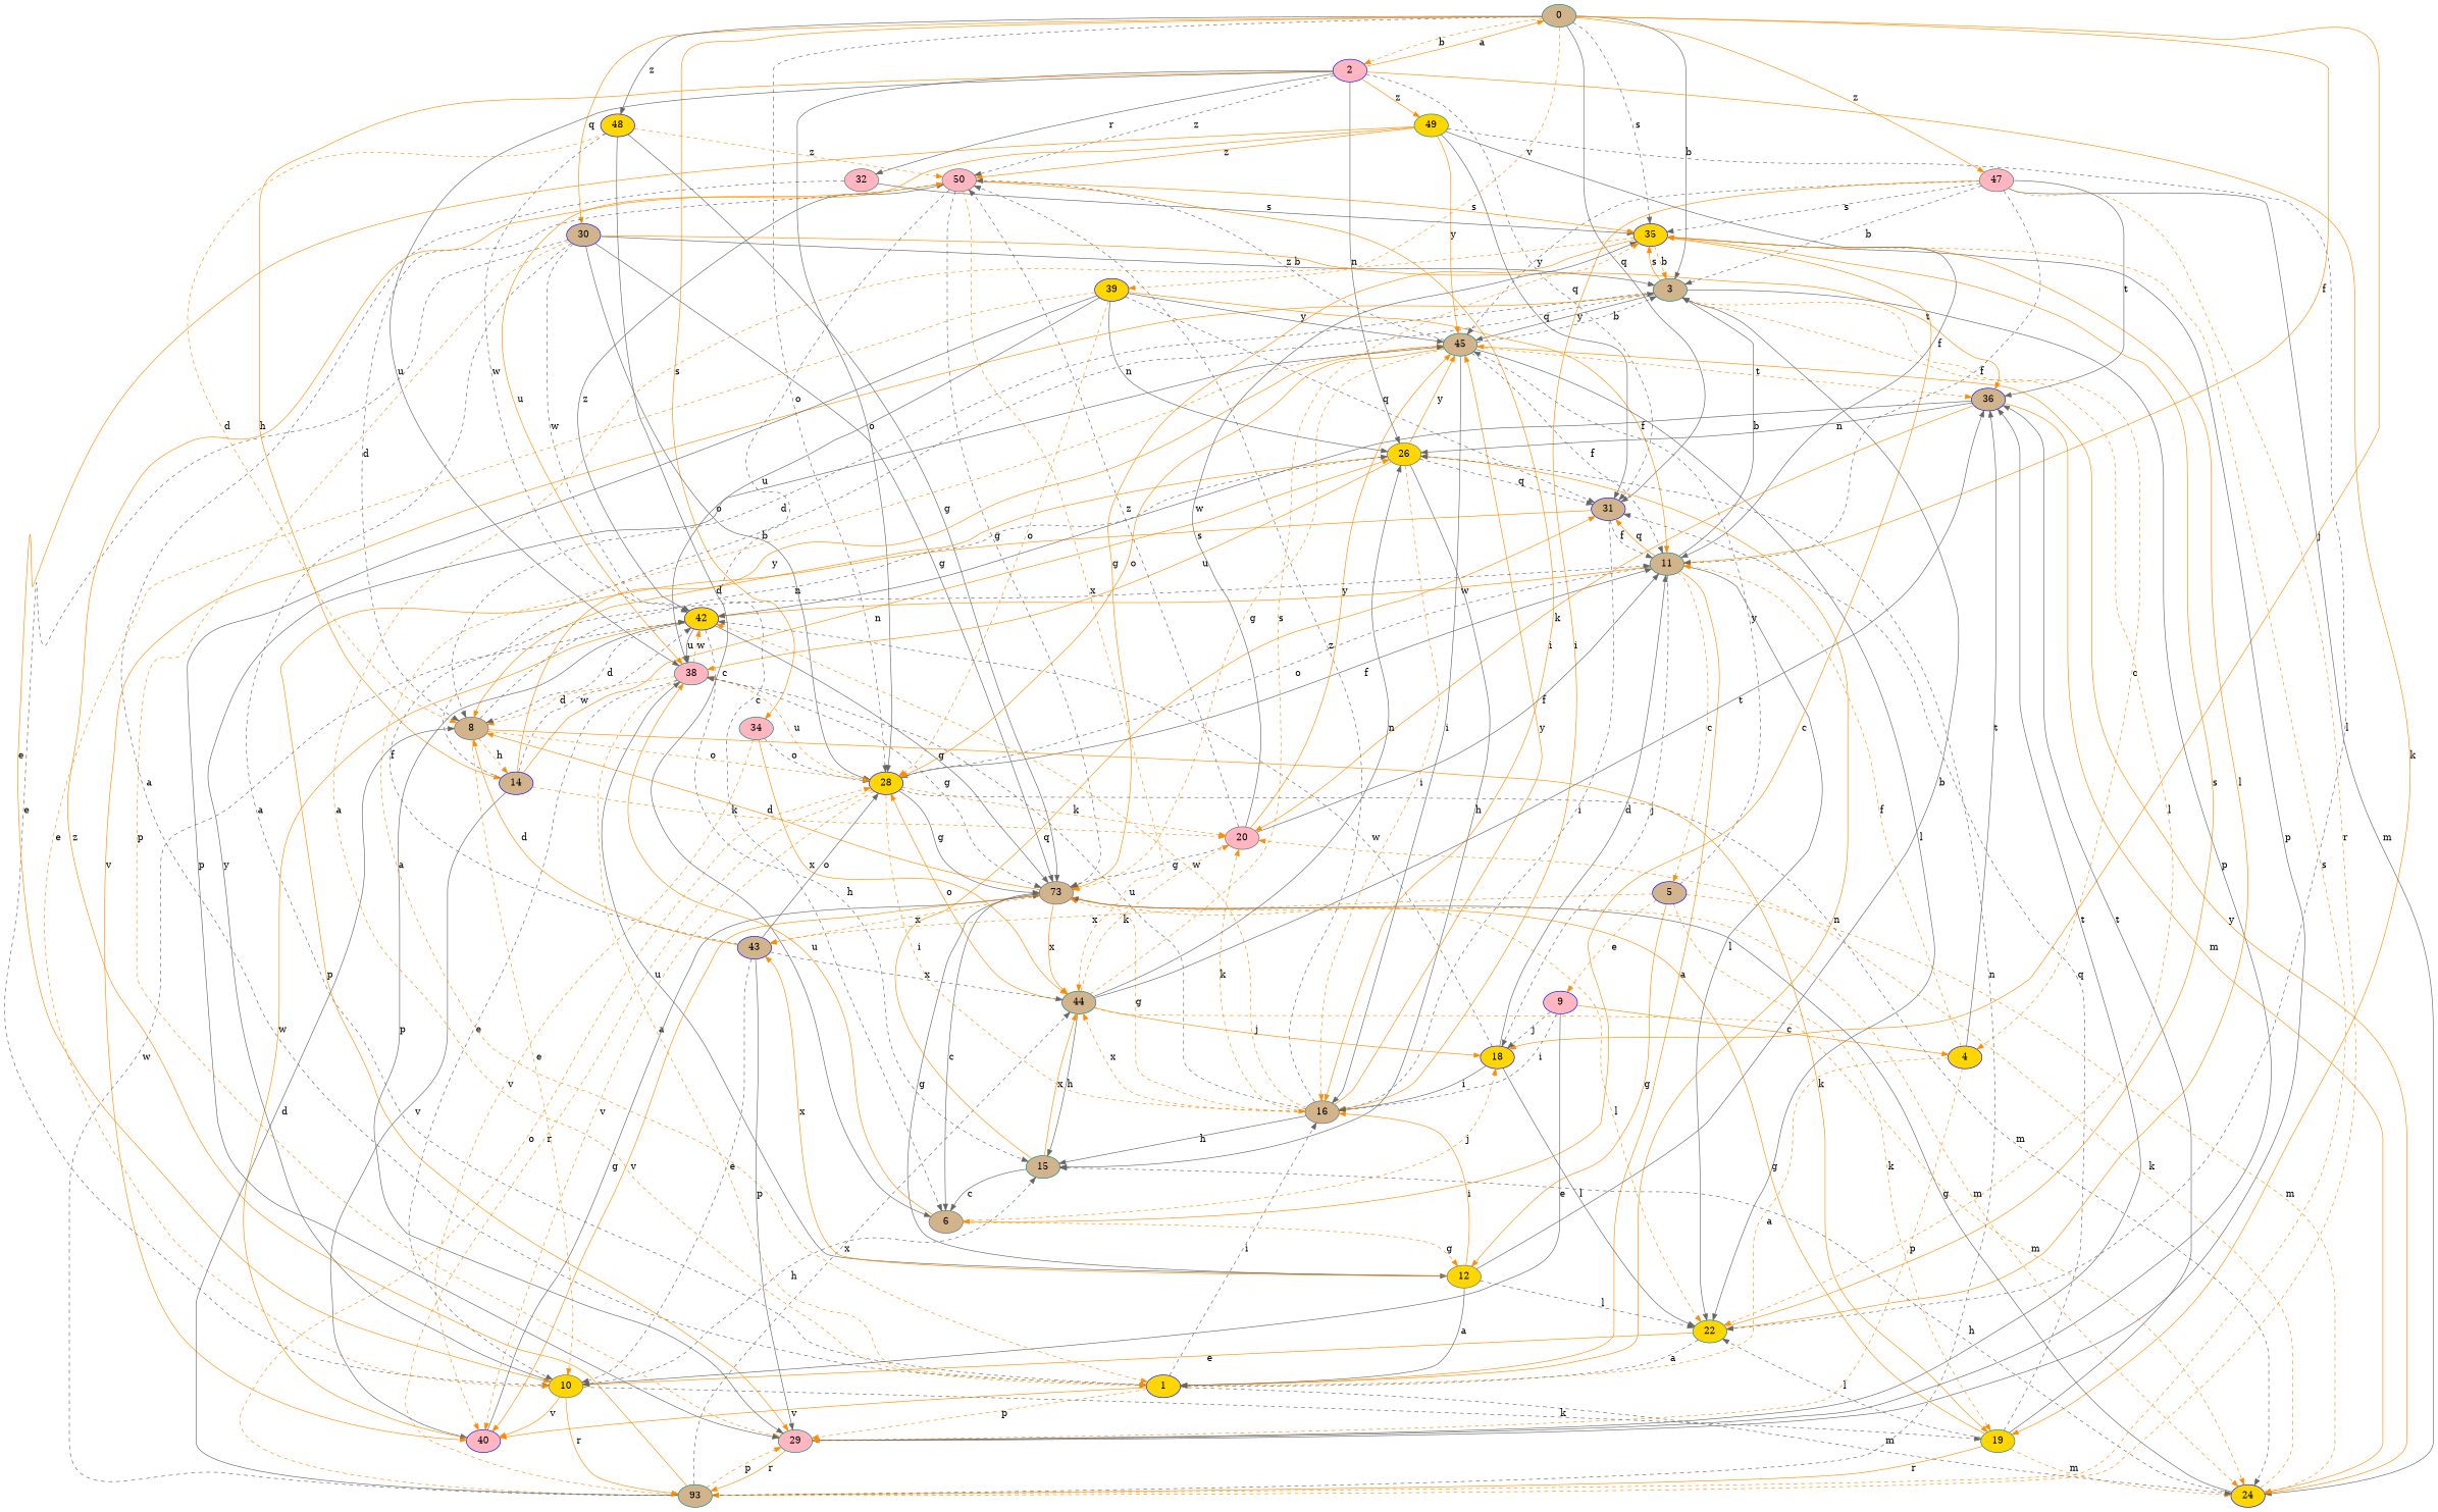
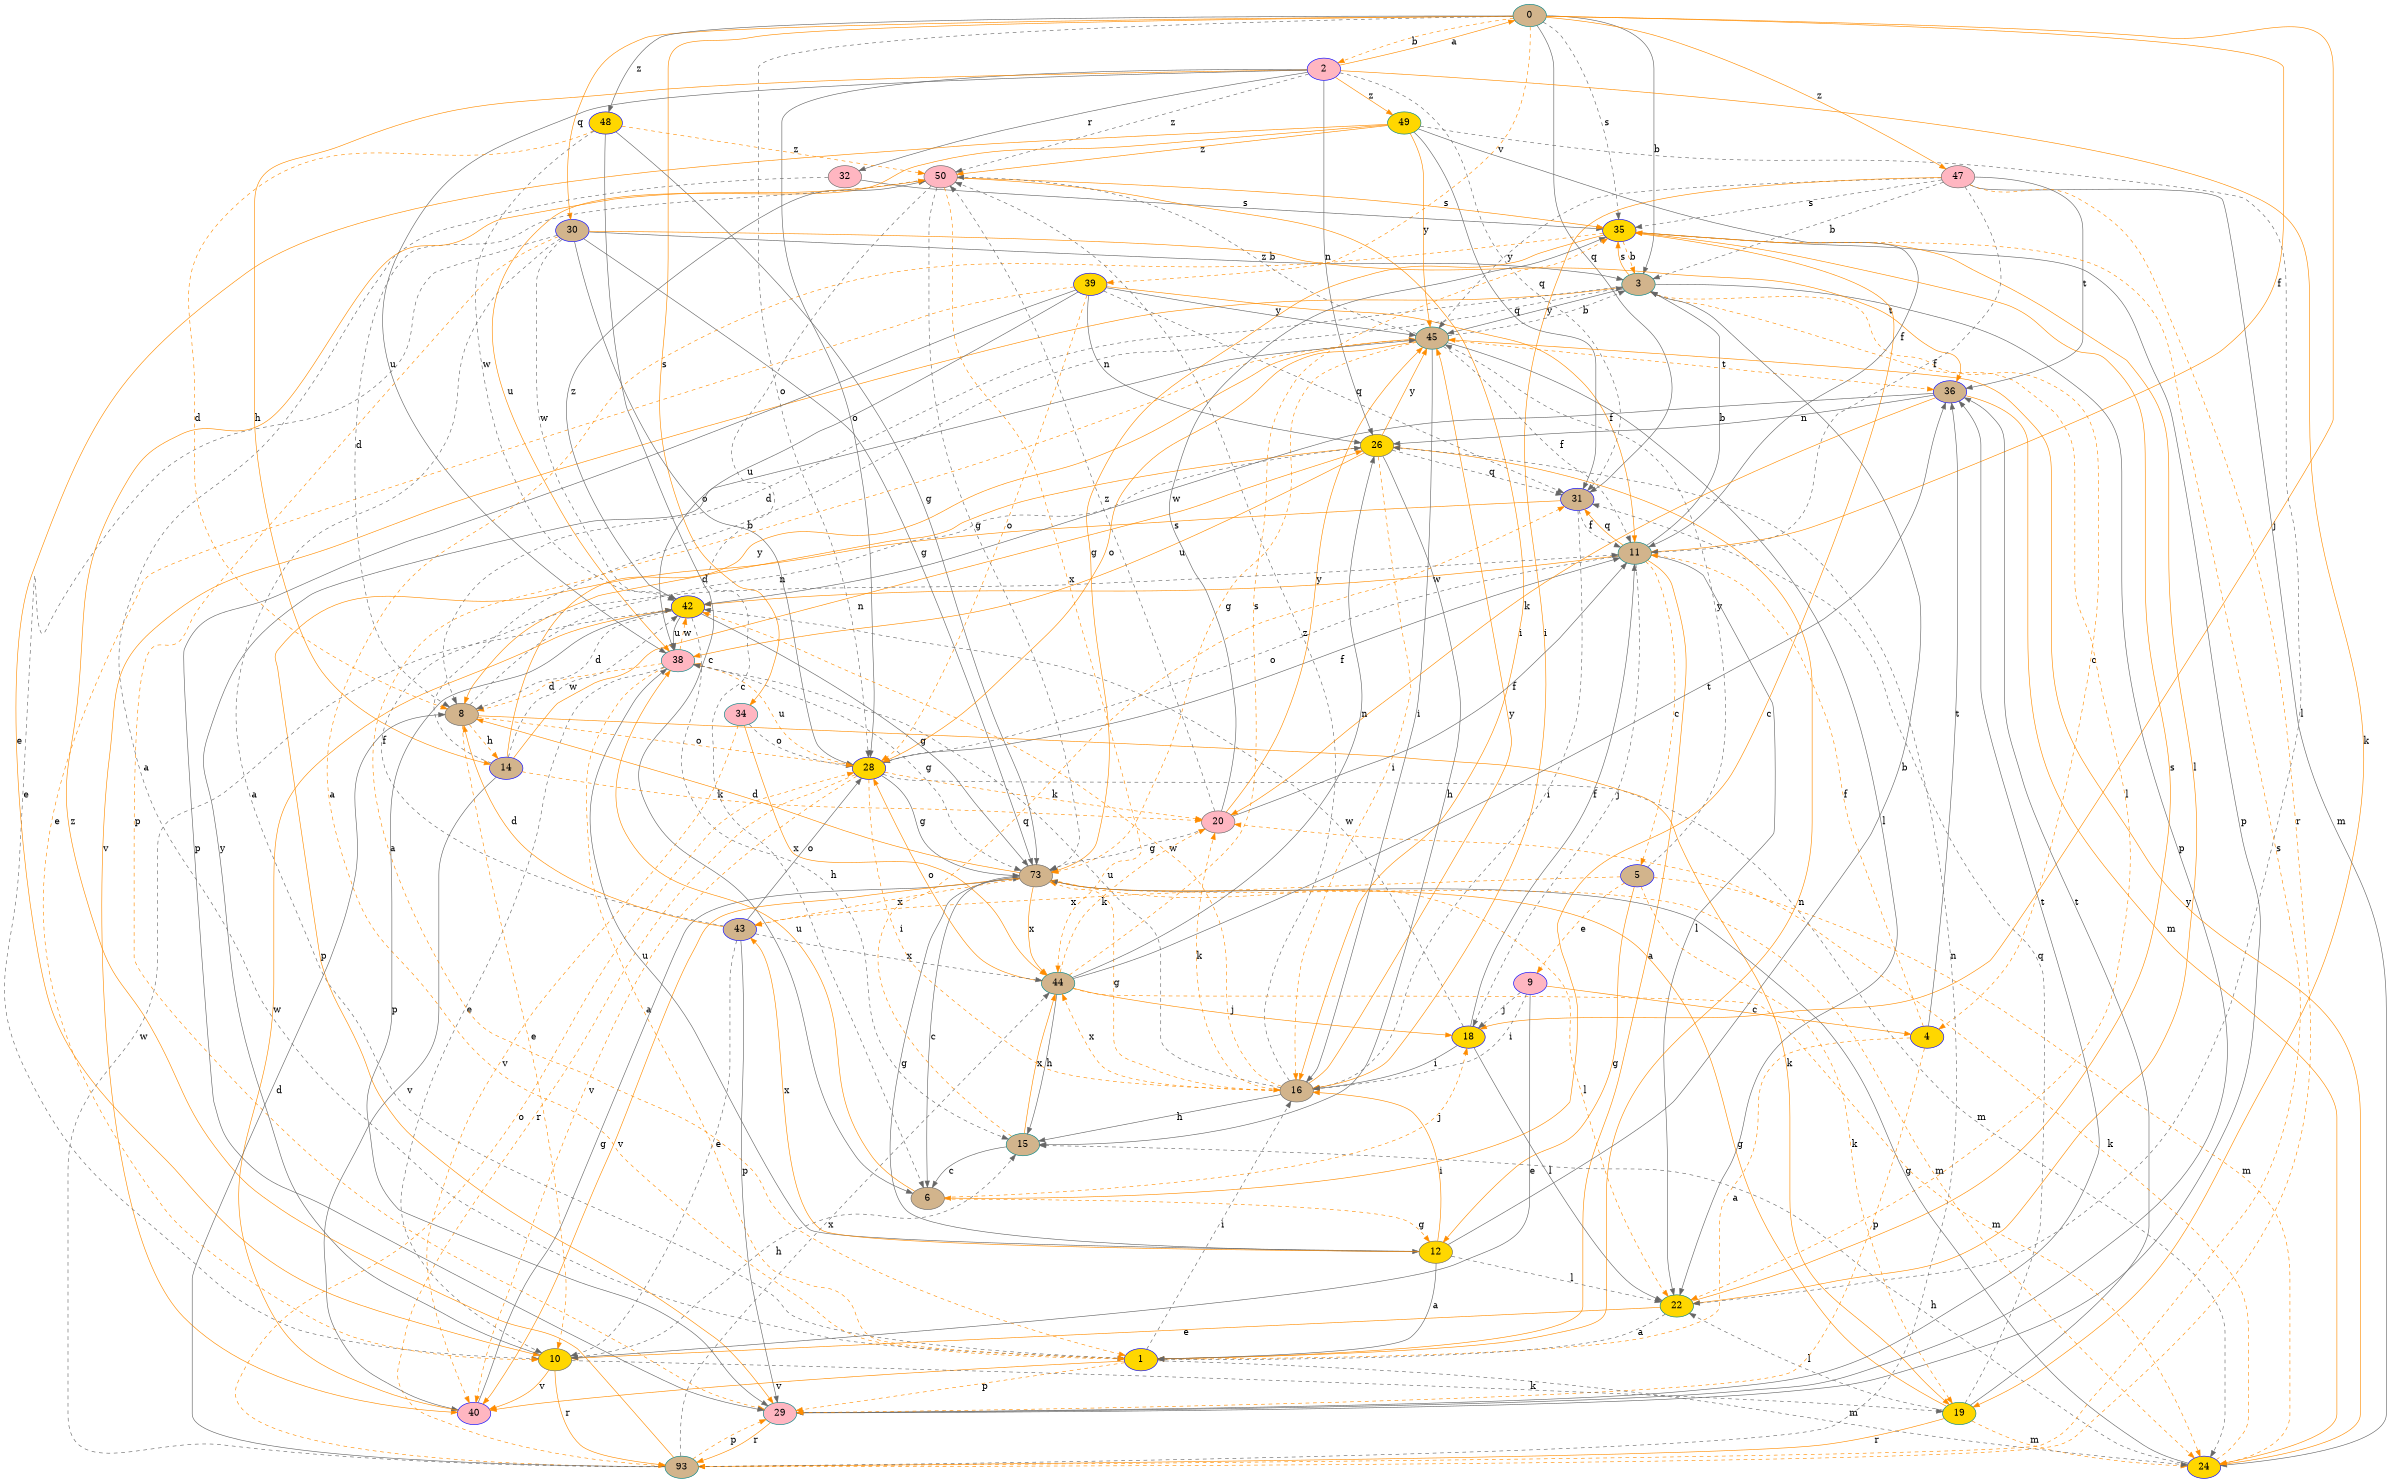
  strict digraph {
    node [color=blue fillcolor=tan style=filled]
    edge [color=gray40 style=solid]
    0 [color=teal]
    2 [fillcolor=lightpink]
    3 [color=teal]
    11 [color=teal]
    18 [fillcolor=gold]
    28 [fillcolor=gold]
    30
    31
    34 [color=teal fillcolor=lightpink]
    35 [fillcolor=gold]
    39 [fillcolor=gold]
    47 [color=gray40 fillcolor=lightpink]
    48 [fillcolor=gold]
    26 [color=gray40 fillcolor=gold]
    14
    19 [color=teal fillcolor=gold]
    32 [color=gray40 fillcolor=lightpink]
    38 [color=teal fillcolor=lightpink]
    49 [color=teal fillcolor=gold]
    50 [color=gray40 fillcolor=lightpink]
    29 [color=teal fillcolor=lightpink]
    40 [fillcolor=lightpink]
    4 [fillcolor=gold]
    8 [color=gray40]
    22 [color=teal fillcolor=gold]
    45 [color=teal]
    1 [fillcolor=gold]
    5
    42 [fillcolor=gold]
    16 [color=gray40]
    24 [fillcolor=gold]
    n32 [color=teal label=93]
    n33 [color=gray40 label=73]
    20 [color=gray40 fillcolor=lightpink]
    36
    10 [color=gray40 fillcolor=gold]
    44 [color=teal]
    6 [color=gray40]
    15 [color=teal]
    9 [fillcolor=lightpink]
    12 [color=gray40 fillcolor=gold]
    43
    0 -> 2 [color=darkorange label=b style=dashed]
    0 -> 3 [label=b]
    0 -> 11 [color=darkorange label=f]
    0 -> 18 [color=darkorange label=j]
    0 -> 28 [label=o style=dashed]
    0 -> 30 [color=darkorange label=q]
    0 -> 31 [label=q]
    0 -> 34 [color=darkorange label=s]
    0 -> 35 [label=s style=dashed]
    0 -> 39 [color=darkorange label=v style=dashed]
    0 -> 47 [color=darkorange label=z]
    0 -> 48 [label=z]
    2 -> 0 [color=darkorange label=a]
    2 -> 28 [label=o]
    2 -> 31 [label=q style=dashed]
    2 -> 26 [label=n]
    2 -> 14 [color=darkorange label=h]
    2 -> 19 [color=darkorange label=k]
    2 -> 32 [label=r]
    2 -> 38 [label=u]
    2 -> 49 [color=darkorange label=z]
    2 -> 50 [label=z style=dashed]
    3 -> 35 [color=darkorange label=s]
    3 -> 29 [label=p]
    3 -> 40 [color=darkorange label=v]
    3 -> 4 [color=darkorange label=c style=dashed]
    3 -> 8 [label=d style=dashed]
    3 -> 22 [color=darkorange label=l style=dashed]
    3 -> 45 [label=y]
    11 -> 3 [label=b]
    11 -> 18 [label=j style=dashed]
    11 -> 28 [label=o style=dashed]
    11 -> 31 [color=darkorange label=q]
    11 -> 22 [label=l]
    11 -> 1 [color=darkorange label=a]
    11 -> 5 [color=darkorange label=c style=dashed]
    11 -> 42 [color=darkorange label=w]
-   18 -> 11 [label=d]
+   18 -> 11 [label=f]
    18 -> 22 [label=l]
    18 -> 42 [label=w style=dashed]
    18 -> 16 [label=i]
    28 -> 11 [label=f]
    28 -> 38 [color=darkorange label=u style=dashed]
    28 -> 40 [color=darkorange label=v style=dashed]
    28 -> 16 [color=darkorange label=i style=dashed]
    28 -> 24 [label=m style=dashed]
    28 -> n32 [color=darkorange label=r style=dashed]
    28 -> n33 [label=g]
    28 -> 20 [color=darkorange label=k style=dashed]
    30 -> 3 [label=b]
    30 -> 28 [label=o]
    30 -> 29 [color=darkorange label=p style=dashed]
    30 -> 1 [label=a style=dashed]
    30 -> 42 [label=w style=dashed]
    30 -> n33 [label=g]
    30 -> 36 [color=darkorange label=t]
    30 -> 10 [label=e style=dashed]
    31 -> 11 [label=f style=dashed]
    31 -> 29 [color=darkorange label=p]
    31 -> 16 [label=i style=dashed]
    34 -> 28 [label=o style=dashed]
    34 -> 40 [color=darkorange label=v style=dashed]
    34 -> 44 [color=darkorange label=x]
    35 -> 3 [color=darkorange label=b style=dashed]
    35 -> 29 [label=p]
    35 -> 22 [color=darkorange label=l]
    35 -> 1 [color=darkorange label=a style=dashed]
    35 -> n33 [color=darkorange label=g]
    35 -> 6 [color=darkorange label=c]
    39 -> 11 [color=darkorange label=f]
    39 -> 28 [color=darkorange label=o style=dashed]
    39 -> 31 [label=q style=dashed]
    39 -> 26 [label=n]
    39 -> 38 [label=u]
    39 -> 29 [label=p]
    39 -> 45 [label=y]
    39 -> 10 [color=darkorange label=e style=dashed]
    47 -> 3 [label=b style=dashed]
    47 -> 11 [label=f style=dashed]
    47 -> 35 [label=s style=dashed]
    47 -> 45 [label=y style=dashed]
    47 -> 16 [color=darkorange label=i]
    47 -> 24 [label=m]
    47 -> n32 [color=darkorange label=r style=dashed]
    47 -> 36 [label=t]
    48 -> 50 [color=darkorange label=z style=dashed]
    48 -> 8 [color=darkorange label=d style=dashed]
    48 -> 42 [label=w style=dashed]
    48 -> n33 [label=g]
    48 -> 6 [label=c]
    26 -> 31 [label=q style=dashed]
    26 -> 38 [color=darkorange label=u]
    26 -> 8 [color=darkorange label=d]
    26 -> 45 [color=darkorange label=y]
    26 -> 16 [color=darkorange label=i style=dashed]
    26 -> 15 [label=h]
    14 -> 3 [label=b style=dashed]
    14 -> 26 [color=darkorange label=n]
    14 -> 40 [label=v]
    14 -> 45 [color=darkorange label=y]
    14 -> 42 [label=w style=dashed]
    14 -> 20 [color=darkorange label=k style=dashed]
    19 -> 31 [label=q style=dashed]
    19 -> 22 [label=l style=dashed]
    19 -> 24 [color=darkorange label=m style=dashed]
    19 -> n32 [color=darkorange label=r]
    19 -> n33 [color=darkorange label=g]
    19 -> 36 [label=t]
    32 -> 35 [label=s]
    32 -> 1 [label=a style=dashed]
    38 -> 8 [color=darkorange label=d style=dashed]
    38 -> 1 [color=darkorange label=a style=dashed]
    38 -> 42 [color=darkorange label=w style=dashed]
    38 -> n33 [label=g style=dashed]
    38 -> 10 [label=e style=dashed]
    49 -> 11 [label=f]
    49 -> 31 [label=q]
    49 -> 38 [color=darkorange label=u]
    49 -> 50 [color=darkorange label=z]
    49 -> 22 [label=l style=dashed]
    49 -> 45 [color=darkorange label=y]
    49 -> 10 [color=darkorange label=e]
    50 -> 35 [color=darkorange label=s]
    50 -> 8 [label=d style=dashed]
    50 -> 16 [color=darkorange label=i]
    50 -> n33 [label=g style=dashed]
    50 -> 44 [color=darkorange label=x style=dashed]
    50 -> 6 [label=c style=dashed]
    29 -> n32 [color=darkorange label=r]
    29 -> 36 [label=t]
    40 -> 42 [color=darkorange label=w]
    40 -> n33 [label=g]
    4 -> 11 [color=darkorange label=f style=dashed]
    4 -> 29 [color=darkorange label=p style=dashed]
    4 -> 1 [color=darkorange label=a style=dashed]
    4 -> 36 [label=t]
    8 -> 28 [color=darkorange label=o style=dashed]
    8 -> 26 [label=n style=dashed]
    8 -> 14 [color=darkorange label=h style=dashed]
    8 -> 19 [color=darkorange label=k]
    8 -> 10 [color=darkorange label=e style=dashed]
    22 -> 35 [color=darkorange label=s]
    22 -> 1 [label=a style=dashed]
    22 -> 10 [color=darkorange label=e]
    45 -> 3 [label=b style=dashed]
    45 -> 11 [label=f style=dashed]
    45 -> 28 [color=darkorange label=o]
    45 -> 50 [label=z style=dashed]
    45 -> 22 [label=l]
    45 -> 1 [color=darkorange label=a style=dashed]
    45 -> 16 [label=i]
    45 -> n33 [color=darkorange label=g style=dashed]
    45 -> 36 [color=darkorange label=t style=dashed]
    1 -> 26 [color=darkorange label=n]
    1 -> 29 [color=darkorange label=p style=dashed]
    1 -> 40 [color=darkorange label=v]
    1 -> 16 [label=i style=dashed]
    1 -> 24 [label=m style=dashed]
    5 -> 19 [color=darkorange label=k style=dashed]
    5 -> 45 [label=y style=dashed]
    5 -> 24 [color=darkorange label=m style=dashed]
    5 -> 9 [color=darkorange label=e style=dashed]
    5 -> 12 [color=darkorange label=g]
    5 -> 43 [color=darkorange label=x style=dashed]
    42 -> 38 [label=u]
    42 -> 50 [label=z]
    42 -> 29 [label=p]
    42 -> 8 [label=d style=dashed]
    42 -> n33 [label=g]
    42 -> 15 [label=h style=dashed]
    16 -> 38 [label=u style=dashed]
    16 -> 50 [label=z style=dashed]
    16 -> 45 [color=darkorange label=y]
    16 -> 42 [color=darkorange label=w style=dashed]
    16 -> n33 [color=darkorange label=g style=dashed]
    16 -> 20 [color=darkorange label=k style=dashed]
    16 -> 44 [color=darkorange label=x style=dashed]
    16 -> 15 [label=h]
    24 -> 45 [color=darkorange label=y]
    24 -> n33 [label=g]
    24 -> 20 [color=darkorange label=k style=dashed]
    24 -> 15 [label=h style=dashed]
    n32 -> 28 [color=darkorange label=o style=dashed]
    n32 -> 35 [color=darkorange label=s style=dashed]
    n32 -> 26 [label=n style=dashed]
    n32 -> 50 [color=darkorange label=z]
    n32 -> 29 [color=darkorange label=p style=dashed]
    n32 -> 8 [label=d]
    n32 -> 42 [label=w style=dashed]
    n32 -> 44 [label=x style=dashed]
    n33 -> 40 [color=darkorange label=v]
    n33 -> 8 [color=darkorange label=d]
    n33 -> 22 [color=darkorange label=l style=dashed]
    n33 -> 24 [color=darkorange label=m style=dashed]
    n33 -> 44 [color=darkorange label=x]
    n33 -> 6 [label=c]
    n33 -> 12 [label=g]
    n33 -> 43 [color=darkorange label=x style=dashed]
    20 -> 11 [label=f]
    20 -> 35 [label=s]
    20 -> 50 [label=z style=dashed]
    20 -> 45 [color=darkorange label=y]
    20 -> n33 [label=g style=dashed]
    36 -> 26 [label=n]
    36 -> 42 [label=w]
    36 -> 24 [color=darkorange label=m]
    36 -> 20 [color=darkorange label=k]
    10 -> 19 [label=k style=dashed]
    10 -> 40 [color=darkorange label=v]
    10 -> 45 [label=y]
    10 -> n32 [color=darkorange label=r]
    10 -> 15 [label=h style=dashed]
    44 -> 18 [color=darkorange label=j]
    44 -> 28 [color=darkorange label=o]
    44 -> 35 [color=darkorange label=s style=dashed]
    44 -> 26 [label=n]
    44 -> 24 [color=darkorange label=m style=dashed]
    44 -> 20 [color=darkorange label=k style=dashed]
    44 -> 36 [label=t]
    44 -> 15 [label=h]
    6 -> 18 [color=darkorange label=j style=dashed]
    6 -> 38 [color=darkorange label=u]
    6 -> 12 [color=darkorange label=g style=dashed]
-   15 -> 31 [color=darkorange label=q]
+   15 -> 31 [color=darkorange label=q style=dashed]
    15 -> 44 [color=darkorange label=x]
    15 -> 6 [label=c]
    9 -> 18 [label=j style=dashed]
    9 -> 4 [color=darkorange label=c]
    9 -> 16 [label=i style=dashed]
    9 -> 10 [label=e]
    12 -> 3 [label=b]
    12 -> 38 [label=u]
    12 -> 22 [label=l style=dashed]
    12 -> 1 [label=a]
    12 -> 16 [color=darkorange label=i]
    12 -> 43 [color=darkorange label=x]
    43 -> 11 [label=f style=dashed]
    43 -> 28 [label=o]
    43 -> 29 [label=p]
    43 -> 8 [color=darkorange label=d]
    43 -> 10 [label=e style=dashed]
    43 -> 44 [label=x style=dashed]
  }
